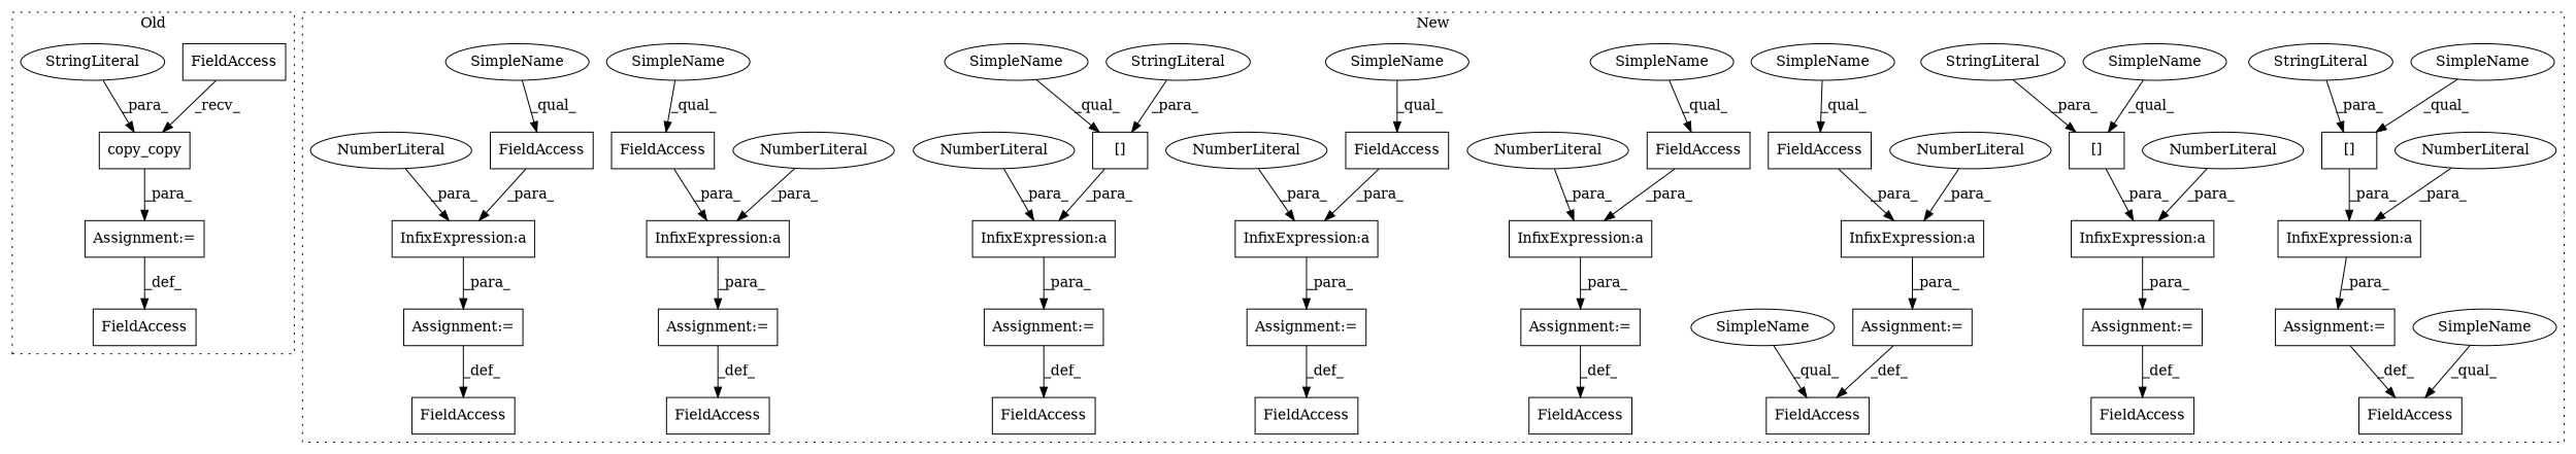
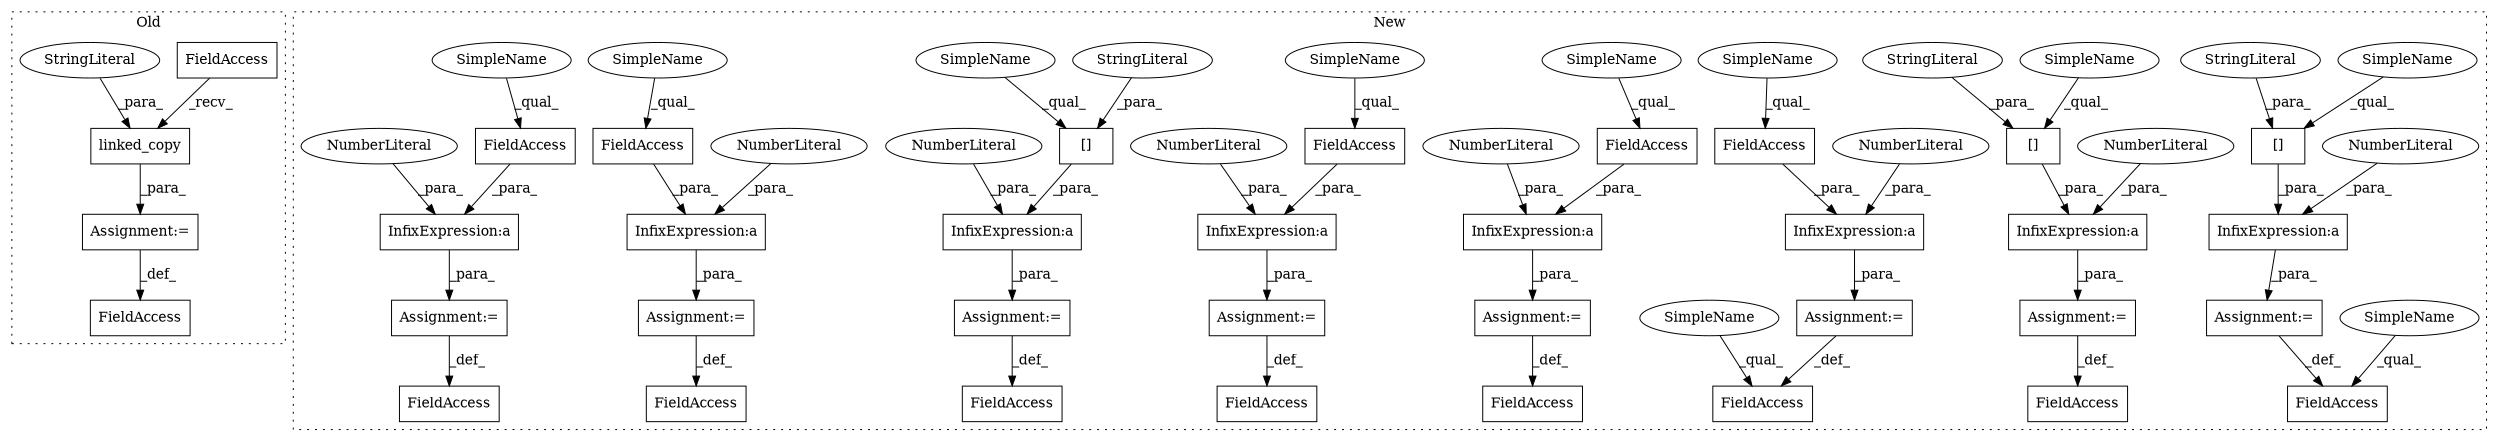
  digraph {
    node [a=22 l=3 s=3089 shape=box]
-   n1 [a=32 l="12,1" label=copy_copy s="1885,1905"]
+   n1 [a=32 l="12,1" label=linked_copy s="1885,1905"]
    n2 [l=10 label=FieldAccess s=1855]
    n3 [l=18 label=FieldAccess s=1866]
    n4 [a=7 l=1 label="Assignment:=" s=1865]
    n5 [a=45 l=8 label=StringLiteral s=1897 shape=ellipse]
    n6 [a=2 l="6,1" label="[]" s="3177,3188"]
    n7 [a=27 label="InfixExpression:a" s=3174]
    n8 [a=34 label=NumberLiteral s=3171 shape=ellipse]
    n9 [l=8 label=FieldAccess]
    n10 [a=27 label="InfixExpression:a" s=3086]
    n11 [a=34 label=NumberLiteral s=3083 shape=ellipse]
    n12 [a=2 l="6,1" label="[]" s="3130,3141"]
    n13 [a=27 label="InfixExpression:a" s=3127]
    n14 [a=2 l="6,1" label="[]" s="2745,2756"]
    n15 [a=27 label="InfixExpression:a" s=2742]
    n16 [a=34 l=4 label=NumberLiteral s=2738 shape=ellipse]
    n17 [a=34 l=4 label=NumberLiteral s=3123 shape=ellipse]
    n18 [l=17 label=FieldAccess s=2719]
    n19 [l=16 label=FieldAccess s=2764]
    n20 [a=27 label="InfixExpression:a" s=2787]
    n21 [a=34 l=5 label=NumberLiteral s=2782 shape=ellipse]
    n22 [l=20 label=FieldAccess s=3061]
    n23 [l=17 label=FieldAccess s=3104]
    n24 [l=8 label=FieldAccess s=2790]
    n25 [l=13 label=FieldAccess s=2441]
    n26 [a=27 label="InfixExpression:a" s=2438]
    n27 [a=34 l=4 label=NumberLiteral s=2434 shape=ellipse]
    n28 [l=8 label=FieldAccess s=2325]
    n29 [a=27 label="InfixExpression:a" s=2322]
    n30 [a=34 label=NumberLiteral s=2319 shape=ellipse]
    n31 [l=20 label=FieldAccess s=3149]
    n32 [l=8 label=FieldAccess s=2368]
    n33 [a=27 label="InfixExpression:a" s=2365]
    n34 [a=34 label=NumberLiteral s=2362 shape=ellipse]
    n35 [l=22 label=FieldAccess s=2295]
    n36 [l=20 label=FieldAccess s=2340]
    n37 [l=19 label=FieldAccess s=2413]
    n38 [a=7 l=1 label="Assignment:=" s=2432]
    n39 [a=7 l=1 label="Assignment:=" s=3121]
    n40 [a=7 l=1 label="Assignment:=" s=3081]
    n41 [a=45 l=5 label=StringLiteral s=3136 shape=ellipse]
    n42 [a=7 l=1 label="Assignment:=" s=2317]
    n43 [a=45 l=5 label=StringLiteral s=3183 shape=ellipse]
    n44 [a=7 l=1 label="Assignment:=" s=2360]
    n45 [a=7 l=1 label="Assignment:=" s=2780]
    n46 [a=7 l=1 label="Assignment:=" s=3169]
    n47 [a=45 l=5 label=StringLiteral s=2751 shape=ellipse]
    n48 [a=7 l=1 label="Assignment:=" s=2736]
    n49 [a=42 l=7 label=SimpleName s=2764 shape=ellipse]
    n50 [a=42 l=7 label=SimpleName s=2719 shape=ellipse]
    n51 [a=42 l=5 label=SimpleName s=2441 shape=ellipse]
    n52 [a=42 l=5 label=SimpleName s=2745 shape=ellipse]
    n53 [a=42 l=5 label=SimpleName shape=ellipse]
    n54 [a=42 l=5 label=SimpleName s=2325 shape=ellipse]
    n55 [a=42 l=5 label=SimpleName s=3177 shape=ellipse]
    n56 [a=42 l=5 label=SimpleName s=3130 shape=ellipse]
    n57 [a=42 l=5 label=SimpleName s=2790 shape=ellipse]
    n58 [a=42 l=5 label=SimpleName s=2368 shape=ellipse]
    subgraph cluster_1 {
      label=Old
      style=dotted
      n1
      n2
      n3
      n4
      n5
    }
    subgraph cluster_2 {
      label=New
      style=dotted
      n6
      n7
      n8
      n9
      n10
      n11
      n12
      n13
      n14
      n15
      n16
      n17
      n18
      n19
      n20
      n21
      n22
      n23
      n24
      n25
      n26
      n27
      n28
      n29
      n30
      n31
      n32
      n33
      n34
      n35
      n36
      n37
      n38
      n39
      n40
      n41
      n42
      n43
      n44
      n45
      n46
      n47
      n48
      n49
      n50
      n51
      n52
      n53
      n54
      n55
      n56
      n57
      n58
    }
    n1 -> n4 [label=_para_]
    n3 -> n1 [label=_recv_]
    n4 -> n2 [label=_def_]
    n5 -> n1 [label=_para_]
    n6 -> n7 [label=_para_]
    n7 -> n46 [label=_para_]
    n8 -> n7 [label=_para_]
    n9 -> n10 [label=_para_]
    n10 -> n40 [label=_para_]
    n11 -> n10 [label=_para_]
    n12 -> n13 [label=_para_]
    n13 -> n39 [label=_para_]
    n14 -> n15 [label=_para_]
    n15 -> n48 [label=_para_]
    n16 -> n15 [label=_para_]
    n17 -> n13 [label=_para_]
    n20 -> n45 [label=_para_]
    n21 -> n20 [label=_para_]
    n24 -> n20 [label=_para_]
    n25 -> n26 [label=_para_]
    n26 -> n38 [label=_para_]
    n27 -> n26 [label=_para_]
    n28 -> n29 [label=_para_]
    n29 -> n42 [label=_para_]
    n30 -> n29 [label=_para_]
    n32 -> n33 [label=_para_]
    n33 -> n44 [label=_para_]
    n34 -> n33 [label=_para_]
    n38 -> n37 [label=_def_]
    n39 -> n23 [label=_def_]
    n40 -> n22 [label=_def_]
    n41 -> n12 [label=_para_]
    n42 -> n35 [label=_def_]
    n43 -> n6 [label=_para_]
    n44 -> n36 [label=_def_]
    n45 -> n19 [label=_def_]
    n46 -> n31 [label=_def_]
    n47 -> n14 [label=_para_]
    n48 -> n18 [label=_def_]
    n49 -> n19 [label=_qual_]
    n50 -> n18 [label=_qual_]
    n51 -> n25 [label=_qual_]
    n52 -> n14 [label=_qual_]
    n53 -> n9 [label=_qual_]
    n54 -> n28 [label=_qual_]
    n55 -> n6 [label=_qual_]
    n56 -> n12 [label=_qual_]
    n57 -> n24 [label=_qual_]
    n58 -> n32 [label=_qual_]
  }
